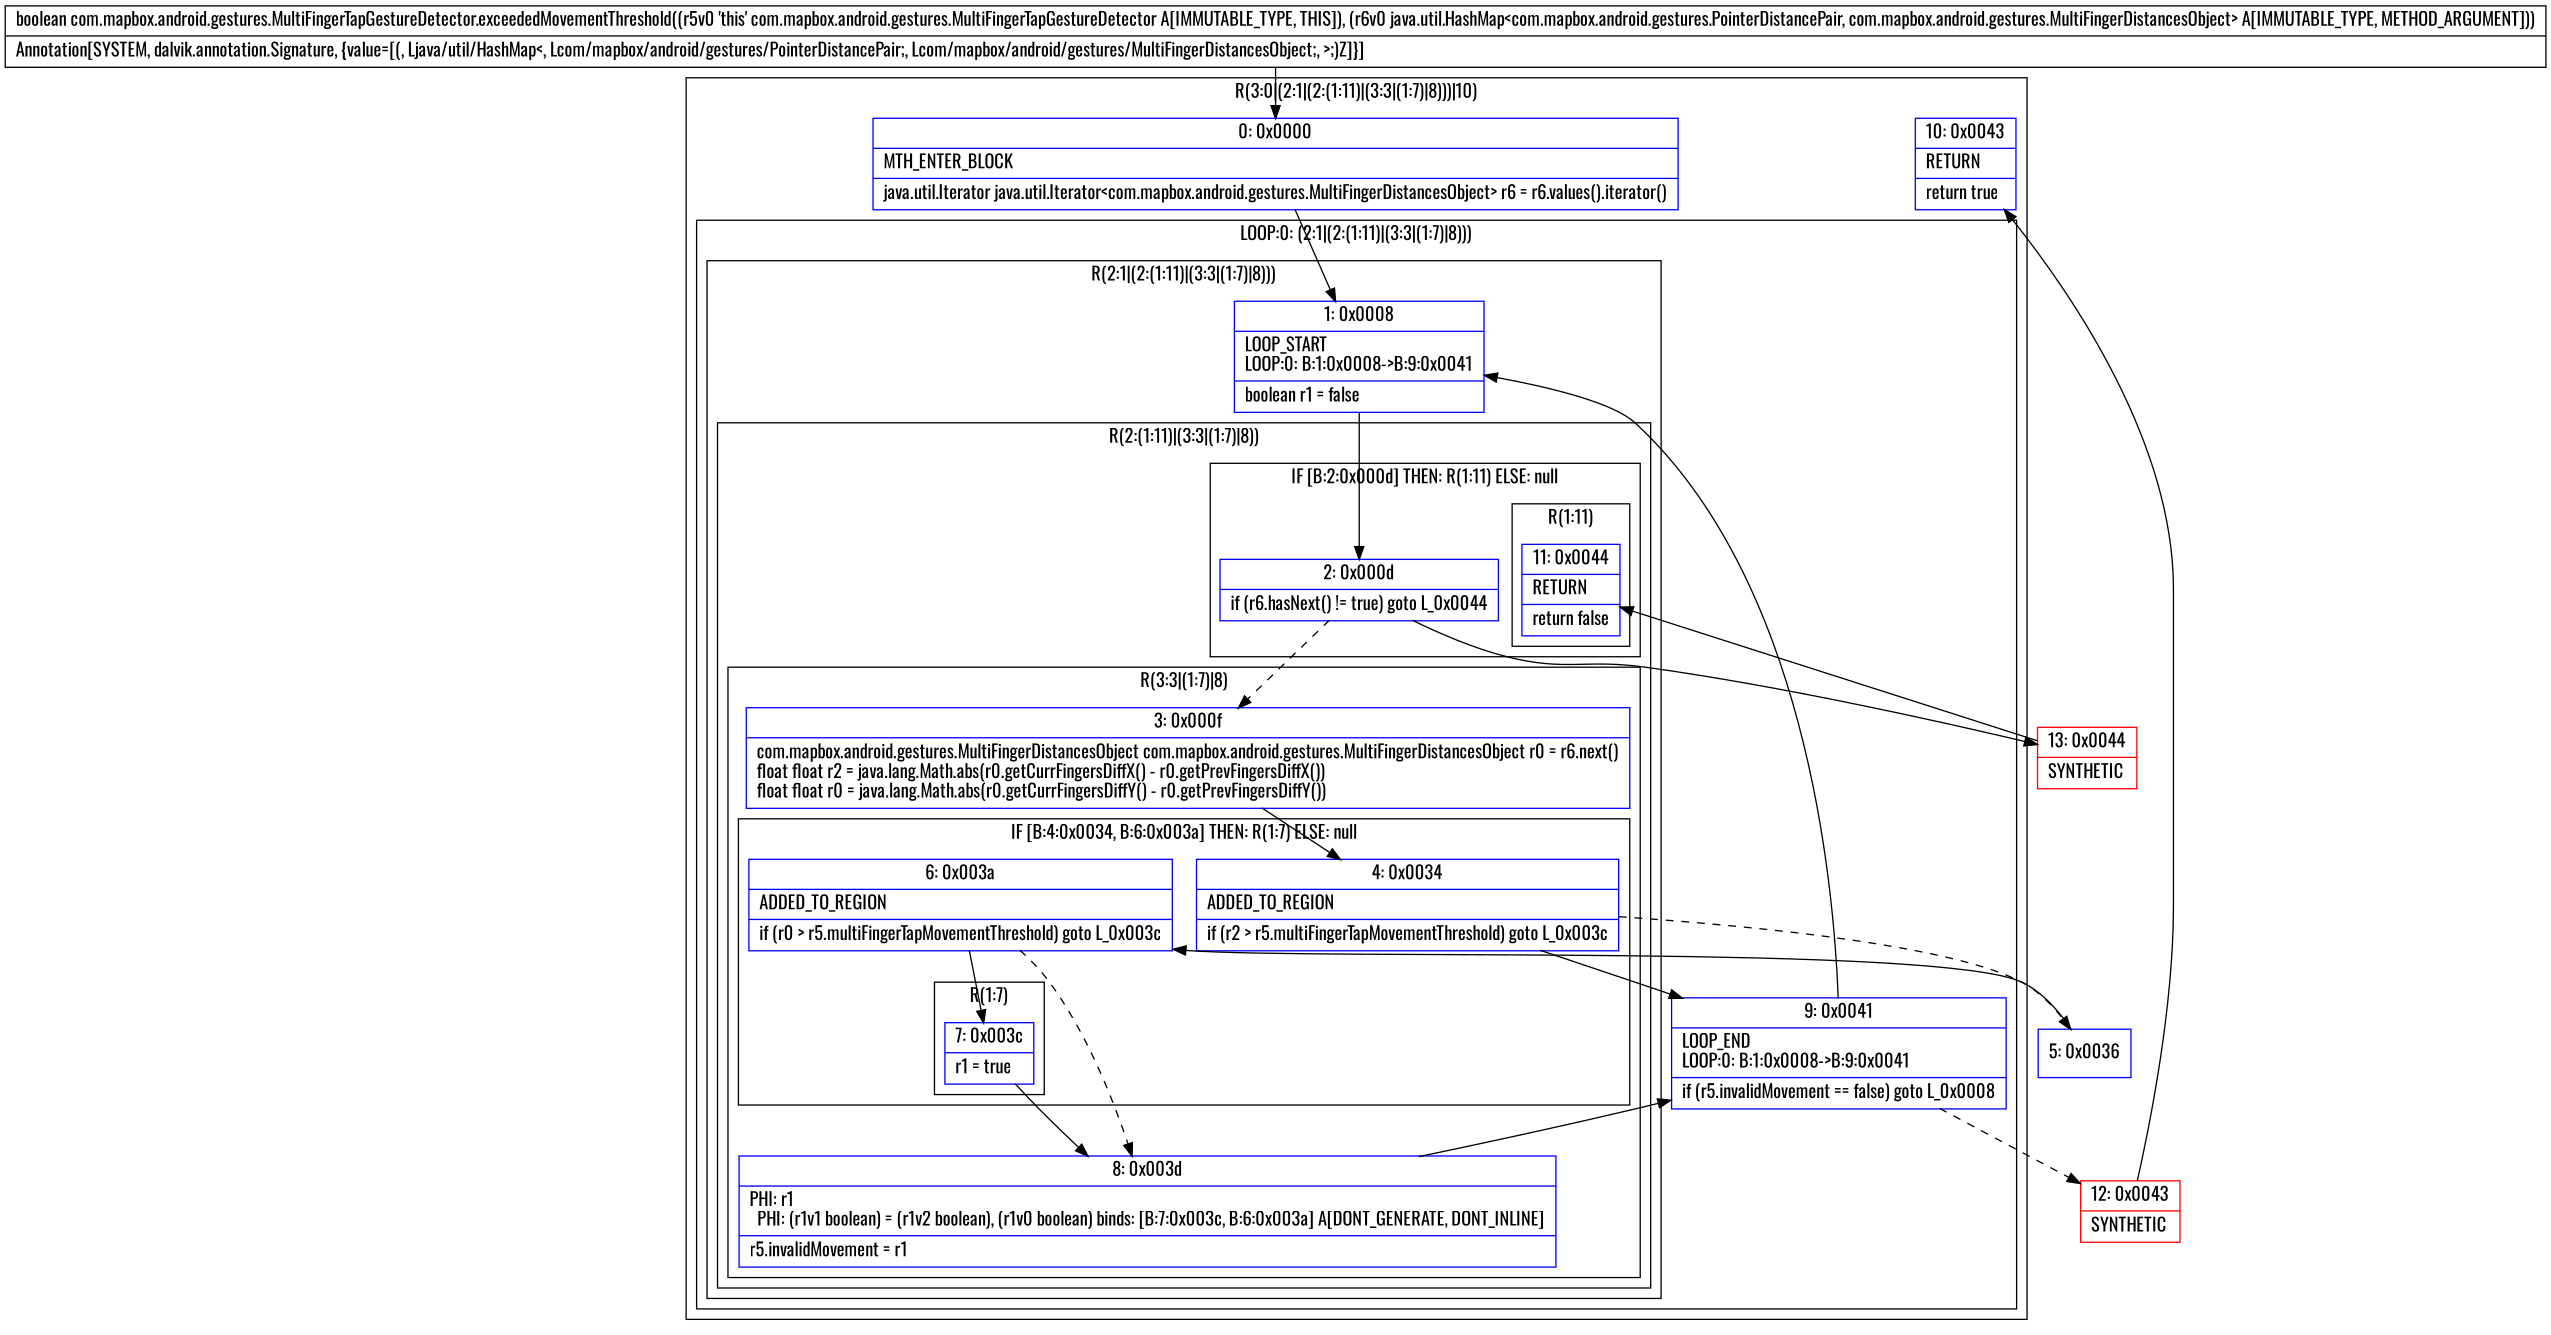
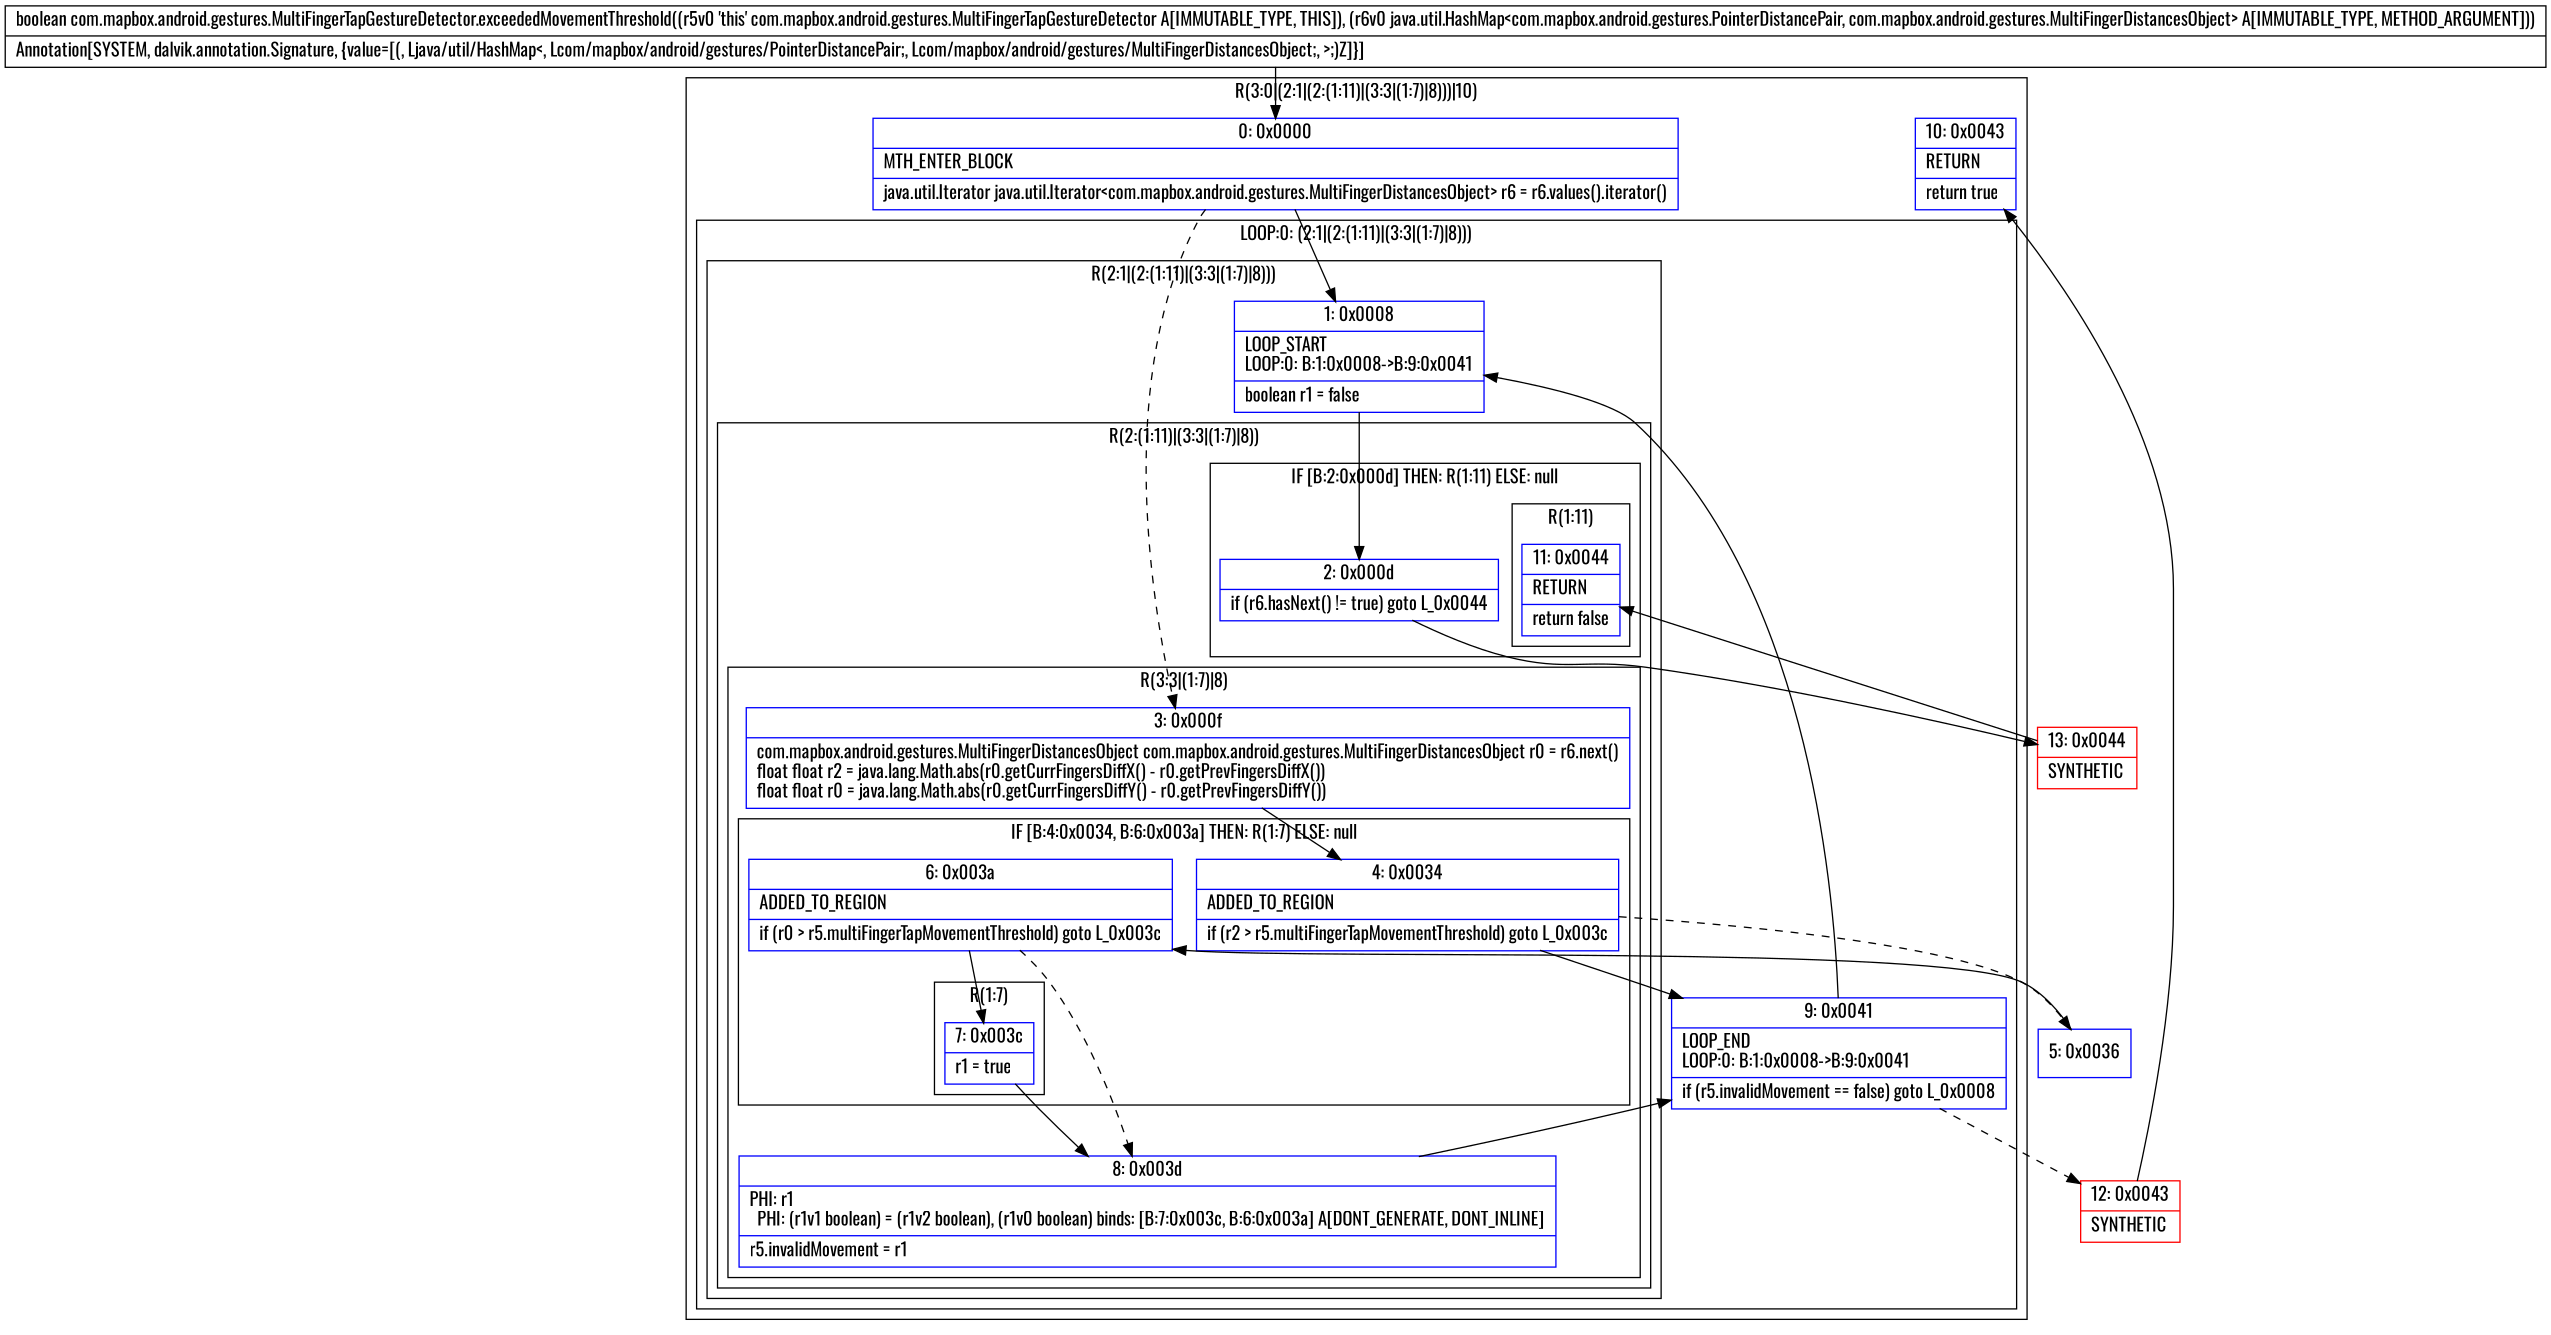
  digraph {
    fontname=Oswald
    node [color=blue fontname=Oswald shape=record]
    edge [fontname=Oswald]
    n1 [label="{11\:\ 0x0044|RETURN\l|return false\l}"]
    n2 [label="{2\:\ 0x000d|if (r6.hasNext() != true) goto L_0x0044\l}"]
    n3 [label="{7\:\ 0x003c|r1 = true\l}"]
    n4 [label="{4\:\ 0x0034|ADDED_TO_REGION\l|if (r2 \> r5.multiFingerTapMovementThreshold) goto L_0x003c\l}"]
    n5 [label="{6\:\ 0x003a|ADDED_TO_REGION\l|if (r0 \> r5.multiFingerTapMovementThreshold) goto L_0x003c\l}"]
    n6 [label="{3\:\ 0x000f|com.mapbox.android.gestures.MultiFingerDistancesObject com.mapbox.android.gestures.MultiFingerDistancesObject r0 = r6.next()\lfloat float r2 = java.lang.Math.abs(r0.getCurrFingersDiffX() \- r0.getPrevFingersDiffX())\lfloat float r0 = java.lang.Math.abs(r0.getCurrFingersDiffY() \- r0.getPrevFingersDiffY())\l}"]
    n7 [label="{8\:\ 0x003d|PHI: r1 \l  PHI: (r1v1 boolean) = (r1v2 boolean), (r1v0 boolean) binds: [B:7:0x003c, B:6:0x003a] A[DONT_GENERATE, DONT_INLINE]\l|r5.invalidMovement = r1\l}"]
    n8 [label="{1\:\ 0x0008|LOOP_START\lLOOP:0: B:1:0x0008\-\>B:9:0x0041\l|boolean r1 = false\l}"]
    n9 [label="{9\:\ 0x0041|LOOP_END\lLOOP:0: B:1:0x0008\-\>B:9:0x0041\l|if (r5.invalidMovement == false) goto L_0x0008\l}"]
    n10 [label="{0\:\ 0x0000|MTH_ENTER_BLOCK\l|java.util.Iterator java.util.Iterator\<com.mapbox.android.gestures.MultiFingerDistancesObject\> r6 = r6.values().iterator()\l}"]
    n11 [label="{10\:\ 0x0043|RETURN\l|return true\l}"]
    n12 [color=red label="{13\:\ 0x0044|SYNTHETIC\l}"]
    n13 [label="{5\:\ 0x0036}"]
    n14 [color=red label="{12\:\ 0x0043|SYNTHETIC\l}"]
    n15 [label="{boolean com.mapbox.android.gestures.MultiFingerTapGestureDetector.exceededMovementThreshold((r5v0 'this' com.mapbox.android.gestures.MultiFingerTapGestureDetector A[IMMUTABLE_TYPE, THIS]), (r6v0 java.util.HashMap\<com.mapbox.android.gestures.PointerDistancePair, com.mapbox.android.gestures.MultiFingerDistancesObject\> A[IMMUTABLE_TYPE, METHOD_ARGUMENT]))  | Annotation[SYSTEM, dalvik.annotation.Signature, \{value=[(, Ljava\/util\/HashMap\<, Lcom\/mapbox\/android\/gestures\/PointerDistancePair;, Lcom\/mapbox\/android\/gestures\/MultiFingerDistancesObject;, \>;)Z]\}]\l}" color=""]
    subgraph cluster_1 {
      label="R(3:0|(2:1|(2:(1:11)|(3:3|(1:7)|8)))|10)"
      n10
      n11
      subgraph cluster_2 {
        label="LOOP:0: (2:1|(2:(1:11)|(3:3|(1:7)|8)))"
        n9
        subgraph cluster_3 {
          label="R(2:1|(2:(1:11)|(3:3|(1:7)|8)))"
          n8
          subgraph cluster_4 {
            label="R(2:(1:11)|(3:3|(1:7)|8))"
            subgraph cluster_5 {
              label="IF [B:2:0x000d] THEN: R(1:11) ELSE: null"
              n2
              subgraph cluster_6 {
                label="R(1:11)"
                n1
              }
            }
            subgraph cluster_7 {
              label="R(3:3|(1:7)|8)"
              n6
              n7
              subgraph cluster_8 {
                label="IF [B:4:0x0034, B:6:0x003a] THEN: R(1:7) ELSE: null"
                n4
                n5
                subgraph cluster_9 {
                  label="R(1:7)"
                  n3
                }
              }
            }
          }
        }
      }
    }
-   n2 -> n6 [style=dashed]
+   n10 -> n6 [style=dashed]
    n2 -> n12
    n3 -> n7
    n4 -> n9
    n4 -> n13 [style=dashed]
    n5 -> n3
    n5 -> n7 [style=dashed]
    n6 -> n4
    n7 -> n9
    n8 -> n2
    n9 -> n8
    n9 -> n14 [style=dashed]
    n10 -> n8
    n12 -> n1
    n13 -> n5
    n14 -> n11
    n15 -> n10
  }
